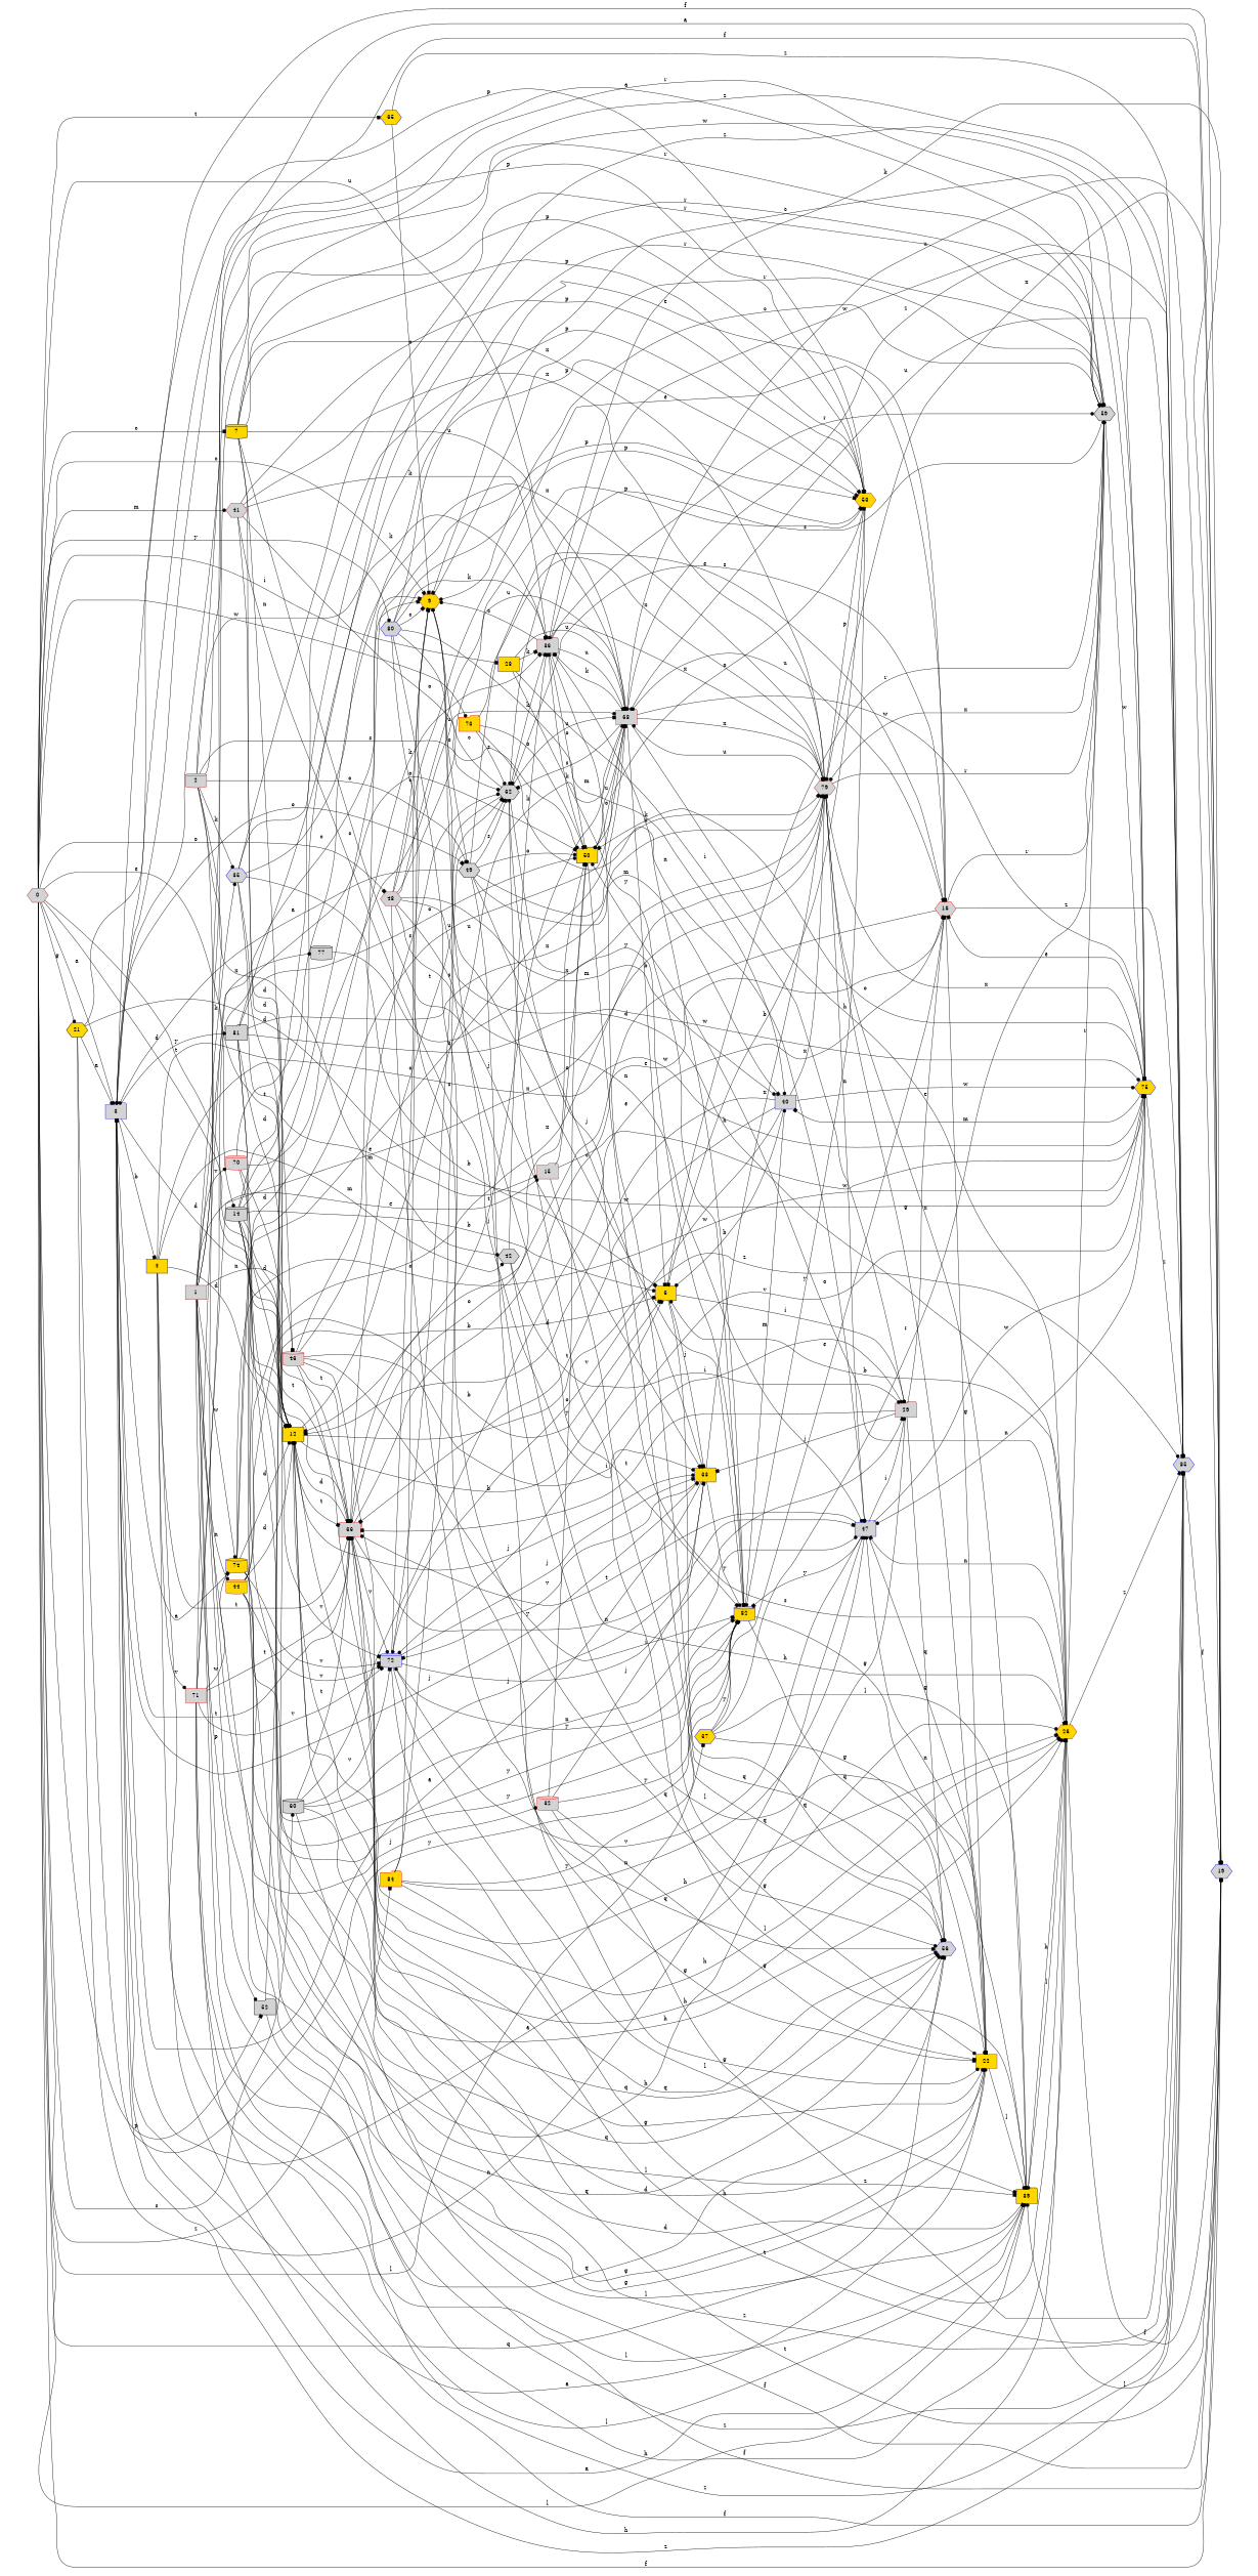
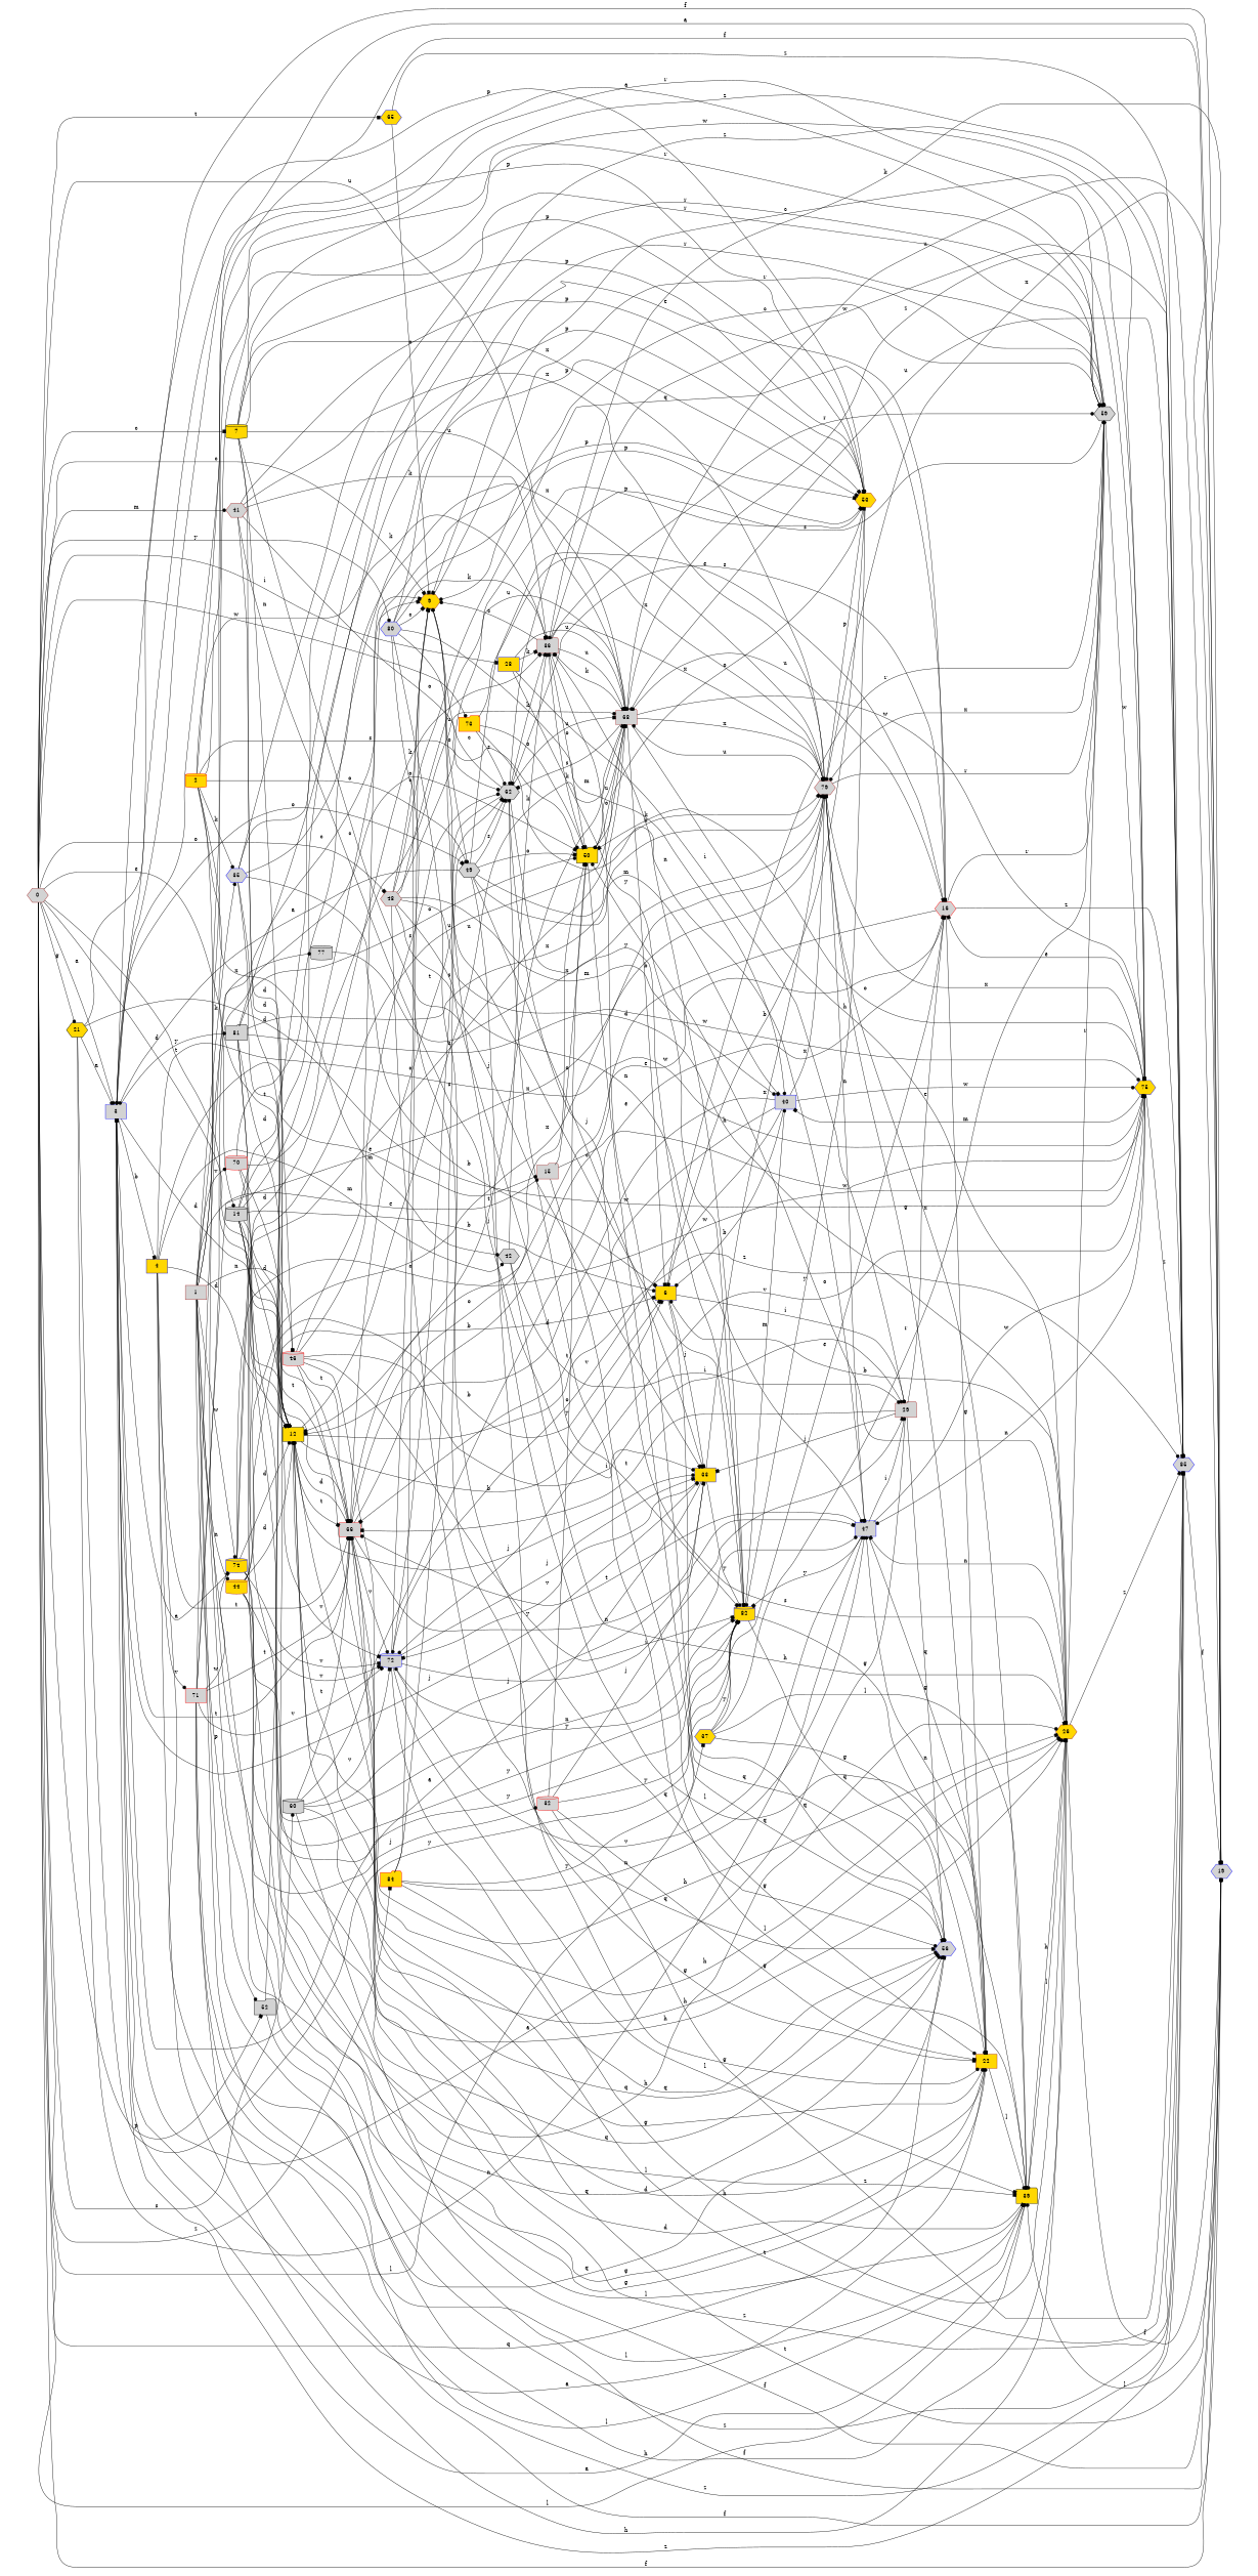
  strict digraph {
    rankdir=LR
    node [color=blue fillcolor=lightgrey shape=hexagon style=filled]
    edge [arrowhead=dot]
    3 [shape=folder]
    0 [color=brown]
    7 [color=black fillcolor=gold shape=cylinder]
    9 [color=brown fillcolor=gold]
    12 [color=black fillcolor=gold shape=box]
    14 [color=black shape=cylinder]
    19
    21 [color=black fillcolor=gold]
    28 [fillcolor=gold shape=box]
    37 [fillcolor=gold]
    39 [color=black fillcolor=gold shape=folder]
    41 [color=brown]
    48 [color=brown]
    52 [color=black shape=folder]
    56
    60 [color=black shape=cylinder]
    65 [fillcolor=gold]
    66 [color=red shape=box]
    68 [color=brown shape=folder]
    73 [color=red fillcolor=gold shape=folder]
    80
    84 [color=red fillcolor=gold shape=folder]
    53 [color=brown fillcolor=gold]
    85
    49 [color=black]
    4 [fillcolor=gold shape=box]
    33 [fillcolor=gold shape=box]
    81 [color=black shape=folder]
    46 [color=red shape=cylinder]
    75 [fillcolor=gold]
    79 [color=brown]
    59 [color=black]
    26 [color=brown fillcolor=gold]
    6 [fillcolor=gold shape=box]
    22 [color=brown fillcolor=gold shape=box]
    82 [fillcolor=gold shape=cylinder]
    36 [color=brown shape=folder]
    47 [shape=folder]
    29 [color=brown shape=folder]
    16 [color=red]
    50 [color=black fillcolor=gold shape=folder]
    n42 [label=40 shape=box]
    72 [shape=cylinder]
    62 [color=black]
    1 [color=brown shape=box]
    15 [color=brown shape=folder]
    32 [color=red shape=cylinder]
    35
    44 [color=brown fillcolor=gold shape=cylinder]
    70 [color=red shape=cylinder]
    74 [fillcolor=gold shape=cylinder]
    77 [color=black shape=cylinder]
-   2 [color=red shape=cylinder]
+   2 [color=red fillcolor=gold shape=cylinder]
    42 [color=black]
    71 [color=red shape=box]
    3 -> 12 [arrowhead=box label=d]
    3 -> 19 [arrowhead=box label=f]
    3 -> 66 [arrowhead=box label=t]
    3 -> 53 [arrowhead=box label=p]
    3 -> 85 [arrowhead=box label=z]
    3 -> 49 [arrowhead=box label=o]
    3 -> 4 [arrowhead=box label=b]
    3 -> 33 [arrowhead=box label=j]
    3 -> 81 [label=y]
    0 -> 3 [label=a]
    0 -> 7 [arrowhead=box label=c]
    0 -> 9 [arrowhead=box label=c]
    0 -> 12 [arrowhead=box label=d]
    0 -> 14 [label=e]
    0 -> 19 [arrowhead=box label=f]
    0 -> 21 [label=g]
    0 -> 28 [arrowhead=box label=i]
    0 -> 37 [arrowhead=box label=l]
    0 -> 39 [label=l]
    0 -> 41 [label=m]
    0 -> 48 [arrowhead=box label=o]
    0 -> 52 [arrowhead=box label=p]
    0 -> 56 [arrowhead=box label=q]
    0 -> 60 [label=s]
    0 -> 65 [arrowhead=box label=t]
    0 -> 66 [arrowhead=box label=t]
    0 -> 68 [label=u]
    0 -> 73 [label=w]
    0 -> 80 [label=y]
    0 -> 84 [arrowhead=box label=z]
    7 -> 12 [label=d]
    7 -> 68 [arrowhead=box label=u]
    7 -> 53 [label=p]
    7 -> 85 [label=z]
    7 -> 33 [arrowhead=box label=j]
    7 -> 46 [arrowhead=box label=n]
    7 -> 75 [label=w]
    7 -> 79 [label=x]
    9 -> 49 [label=o]
    9 -> 59 [arrowhead=box label=r]
    12 -> 56 [arrowhead=box label=q]
    12 -> 66 [arrowhead=box label=t]
    12 -> 68 [arrowhead=box label=u]
    12 -> 85 [label=z]
    12 -> 33 [label=j]
    12 -> 26 [arrowhead=box label=h]
    12 -> 6 [arrowhead=box label=b]
    14 -> 9 [arrowhead=box label=c]
    14 -> 12 [label=d]
    14 -> 39 [arrowhead=box label=l]
    14 -> 66 [arrowhead=box label=t]
    14 -> 85 [label=z]
    14 -> 59 [arrowhead=box label=r]
    14 -> 6 [label=b]
    14 -> 22 [label=g]
    14 -> 82 [label=y]
    19 -> 3 [label=a]
    19 -> 39 [label=l]
    19 -> 66 [label=t]
    19 -> 68 [label=u]
    19 -> 79 [label=x]
    19 -> 36 [label=k]
    21 -> 3 [label=a]
    21 -> 53 [label=p]
    21 -> 75 [arrowhead=box label=w]
    21 -> 82 [arrowhead=box label=y]
    21 -> 47 [label=n]
    28 -> 68 [label=u]
    28 -> 82 [arrowhead=box label=y]
    28 -> 36 [arrowhead=box label=k]
    28 -> 29 [label=i]
    37 -> 39 [label=l]
    37 -> 59 [label=r]
    37 -> 22 [label=g]
    37 -> 82 [label=y]
    37 -> 16 [arrowhead=box label=e]
    39 -> 3 [label=a]
    39 -> 12 [label=d]
    39 -> 79 [arrowhead=box label=x]
    39 -> 26 [arrowhead=box label=h]
    41 -> 12 [arrowhead=box label=d]
    41 -> 53 [label=p]
    41 -> 33 [label=j]
    41 -> 79 [arrowhead=box label=x]
    41 -> 36 [arrowhead=box label=k]
    41 -> 50 [label=o]
    48 -> 9 [arrowhead=box label=c]
    48 -> 56 [arrowhead=box label=q]
    48 -> 68 [label=u]
    48 -> 53 [label=p]
    48 -> 26 [arrowhead=box label=h]
    48 -> 82 [arrowhead=box label=y]
    48 -> 47 [label=n]
-   48 -> 16 [arrowhead=box label=e]
+   48 -> 16 [arrowhead=box label=q]
    48 -> n42 [label=m]
    52 -> 6 [arrowhead=box label=b]
    52 -> 22 [label=g]
    60 -> 19 [label=f]
    60 -> 66 [label=t]
    60 -> 85 [arrowhead=box label=z]
    60 -> 33 [arrowhead=box label=j]
    60 -> 16 [arrowhead=box label=e]
    60 -> 72 [arrowhead=box label=v]
    65 -> 9 [arrowhead=box label=c]
    65 -> 85 [label=z]
    66 -> 12 [label=d]
    66 -> 26 [label=h]
    66 -> 47 [arrowhead=box label=n]
    66 -> 16 [label=e]
    66 -> 50 [arrowhead=box label=o]
    66 -> 72 [label=v]
    68 -> 66 [label=t]
    68 -> 85 [label=z]
    68 -> 75 [arrowhead=box label=w]
    68 -> 79 [label=x]
    68 -> 26 [arrowhead=box label=h]
    68 -> 6 [arrowhead=box label=b]
    68 -> 36 [label=k]
    68 -> 50 [label=o]
    68 -> 62 [arrowhead=box label=s]
    73 -> 79 [label=x]
    73 -> 47 [arrowhead=box label=n]
    73 -> 50 [arrowhead=box label=o]
    73 -> 62 [label=s]
    80 -> 9 [arrowhead=box label=c]
    80 -> 39 [label=l]
    80 -> 56 [label=q]
    80 -> 53 [arrowhead=box label=p]
    80 -> 22 [arrowhead=box label=g]
    80 -> 36 [arrowhead=box label=k]
    80 -> 16 [arrowhead=box label=e]
    80 -> n42 [label=m]
    84 -> 9 [arrowhead=box label=c]
    84 -> 56 [label=q]
    84 -> 82 [label=y]
    84 -> 47 [label=n]
    84 -> 62 [label=s]
    53 -> 6 [arrowhead=box label=b]
    53 -> 82 [label=y]
    53 -> 50 [label=o]
    85 -> 19 [arrowhead=box label=f]
    85 -> 66 [arrowhead=box label=t]
    85 -> 68 [label=u]
    49 -> 3 [label=a]
    49 -> 33 [arrowhead=box label=j]
    49 -> 79 [arrowhead=box label=x]
    49 -> 22 [label=g]
    49 -> 16 [arrowhead=box label=e]
-   49 -> 50 [label=o]
+   49 -> 50 [arrowhead=box label=o]
    49 -> n42 [arrowhead=box label=m]
    49 -> 62 [arrowhead=box label=s]
    4 -> 12 [arrowhead=box label=d]
    4 -> 39 [arrowhead=box label=l]
    4 -> 66 [label=t]
    4 -> 75 [arrowhead=box label=w]
    4 -> 26 [label=h]
    4 -> 15 [label=e]
    4 -> 42 [label=m]
    4 -> 71 [label=v]
    33 -> 3 [arrowhead=box label=a]
    33 -> 79 [arrowhead=box label=x]
    33 -> 82 [label=y]
    33 -> 72 [arrowhead=box label=v]
    81 -> 12 [arrowhead=box label=d]
    81 -> 75 [label=w]
    81 -> 79 [label=x]
    81 -> 59 [label=r]
    81 -> 26 [label=h]
    81 -> 50 [label=o]
    81 -> 72 [arrowhead=box label=v]
    46 -> 66 [label=t]
    46 -> 53 [arrowhead=box label=p]
    46 -> 26 [arrowhead=box label=h]
    46 -> 22 [label=g]
    46 -> 82 [arrowhead=box label=y]
    46 -> 29 [label=i]
    46 -> 62 [label=s]
    75 -> 9 [arrowhead=box label=c]
    75 -> 85 [arrowhead=box label=z]
    75 -> 79 [arrowhead=box label=x]
    75 -> 47 [label=n]
    75 -> 16 [arrowhead=box label=e]
    75 -> 50 [arrowhead=box label=o]
    75 -> n42 [arrowhead=box label=m]
    75 -> 72 [label=v]
    79 -> 68 [label=u]
    79 -> 53 [arrowhead=box label=p]
    79 -> 59 [label=r]
    79 -> 22 [arrowhead=box label=g]
    79 -> 47 [label=n]
    59 -> 3 [label=a]
    59 -> 9 [label=c]
    59 -> 75 [arrowhead=box label=w]
    59 -> 79 [label=x]
    59 -> 62 [label=s]
    26 -> 19 [label=f]
    26 -> 39 [label=l]
    26 -> 85 [arrowhead=box label=z]
    26 -> 59 [label=r]
    26 -> 6 [label=b]
    26 -> 47 [arrowhead=box label=n]
    26 -> 50 [label=o]
    26 -> 62 [label=s]
    6 -> 56 [label=q]
    6 -> 33 [arrowhead=box label=j]
    6 -> 59 [label=r]
    6 -> 29 [label=i]
    22 -> 3 [arrowhead=box label=a]
    22 -> 12 [label=d]
    22 -> 39 [label=l]
    22 -> 47 [label=n]
    82 -> 9 [label=c]
    82 -> 56 [label=q]
    82 -> 22 [arrowhead=box label=g]
    82 -> 36 [label=k]
    82 -> n42 [label=m]
    36 -> 9 [label=c]
    36 -> 56 [arrowhead=box label=q]
    36 -> 68 [arrowhead=box label=u]
    36 -> 75 [arrowhead=box label=w]
    36 -> 79 [arrowhead=box label=x]
    36 -> 59 [label=r]
    36 -> 50 [arrowhead=box label=o]
    47 -> 66 [label=t]
    47 -> 75 [label=w]
    47 -> 22 [arrowhead=box label=g]
    47 -> 82 [arrowhead=box label=y]
    47 -> 29 [label=i]
    47 -> 72 [label=v]
    29 -> 3 [label=a]
    29 -> 56 [label=q]
    29 -> 66 [arrowhead=box label=t]
    29 -> 33 [arrowhead=box label=j]
    29 -> 16 [arrowhead=box label=e]
    16 -> 12 [label=d]
    16 -> 68 [label=u]
    16 -> 85 [arrowhead=box label=z]
    16 -> 59 [label=r]
    16 -> 22 [label=g]
    16 -> 62 [arrowhead=box label=s]
    50 -> 56 [label=q]
    50 -> 68 [label=u]
    50 -> 36 [arrowhead=box label=k]
    n42 -> 12 [arrowhead=box label=d]
    n42 -> 66 [arrowhead=box label=t]
    n42 -> 75 [label=w]
    n42 -> 79 [arrowhead=box label=x]
    n42 -> 6 [label=b]
    n42 -> 72 [label=v]
    72 -> 9 [arrowhead=box label=c]
    72 -> 39 [arrowhead=box label=l]
    72 -> 33 [arrowhead=box label=j]
    72 -> 26 [label=h]
    72 -> 82 [arrowhead=box label=y]
    72 -> 29 [arrowhead=box label=i]
    72 -> 62 [arrowhead=box label=s]
    62 -> 9 [label=c]
    62 -> 39 [label=l]
    62 -> 66 [label=t]
    62 -> 68 [arrowhead=box label=u]
    62 -> 82 [label=y]
    62 -> 36 [label=k]
    1 -> 52 [label=p]
    1 -> 56 [label=q]
    1 -> 53 [arrowhead=box label=p]
    1 -> 85 [label=z]
    1 -> 46 [label=n]
    1 -> 59 [label=r]
    1 -> 26 [arrowhead=box label=h]
    1 -> 15 [label=e]
    1 -> 32 [label=j]
    1 -> 35 [label=k]
    1 -> 44 [label=n]
    1 -> 70 [label=v]
    1 -> 74 [label=w]
    1 -> 77 [label=x]
    15 -> 75 [arrowhead=box label=w]
    15 -> 22 [label=g]
    15 -> 50 [label=o]
    32 -> 85 [arrowhead=box label=z]
    32 -> 33 [label=j]
    32 -> 22 [arrowhead=box label=g]
    32 -> 82 [label=y]
    32 -> 50 [label=o]
    35 -> 12 [arrowhead=box label=d]
    35 -> 53 [arrowhead=box label=p]
    35 -> 79 [arrowhead=box label=x]
    35 -> 59 [label=r]
    35 -> 6 [arrowhead=box label=b]
    35 -> 47 [label=n]
    44 -> 12 [label=d]
    44 -> 68 [arrowhead=box label=u]
    44 -> 85 [arrowhead=box label=z]
    44 -> 79 [arrowhead=box label=x]
    44 -> 6 [arrowhead=box label=b]
    44 -> 82 [label=y]
    44 -> 72 [arrowhead=box label=v]
    70 -> 12 [arrowhead=box label=d]
    70 -> 56 [label=q]
    70 -> 68 [label=u]
    70 -> 53 [arrowhead=box label=p]
    74 -> 3 [arrowhead=box label=a]
    74 -> 12 [label=d]
    74 -> 19 [label=f]
    74 -> 39 [arrowhead=box label=l]
    74 -> 68 [label=u]
    74 -> 75 [label=w]
    74 -> 36 [arrowhead=box label=k]
    74 -> 72 [arrowhead=box label=v]
    77 -> 79 [label=x]
    2 -> 19 [arrowhead=box label=f]
    2 -> 66 [arrowhead=box label=t]
    2 -> 49 [label=o]
    2 -> 59 [arrowhead=box label=r]
    2 -> 26 [label=h]
    2 -> 36 [label=k]
    2 -> 62 [label=s]
    2 -> 35 [label=k]
    2 -> 42 [label=m]
    42 -> 26 [arrowhead=box label=h]
    42 -> 36 [arrowhead=box label=k]
    42 -> 29 [label=i]
    71 -> 9 [arrowhead=box label=c]
    71 -> 19 [arrowhead=box label=f]
    71 -> 39 [label=l]
    71 -> 56 [arrowhead=box label=q]
    71 -> 66 [label=t]
    71 -> 79 [label=x]
    71 -> 50 [arrowhead=box label=o]
    71 -> 72 [arrowhead=box label=v]
    71 -> 74 [arrowhead=box label=w]
  }
